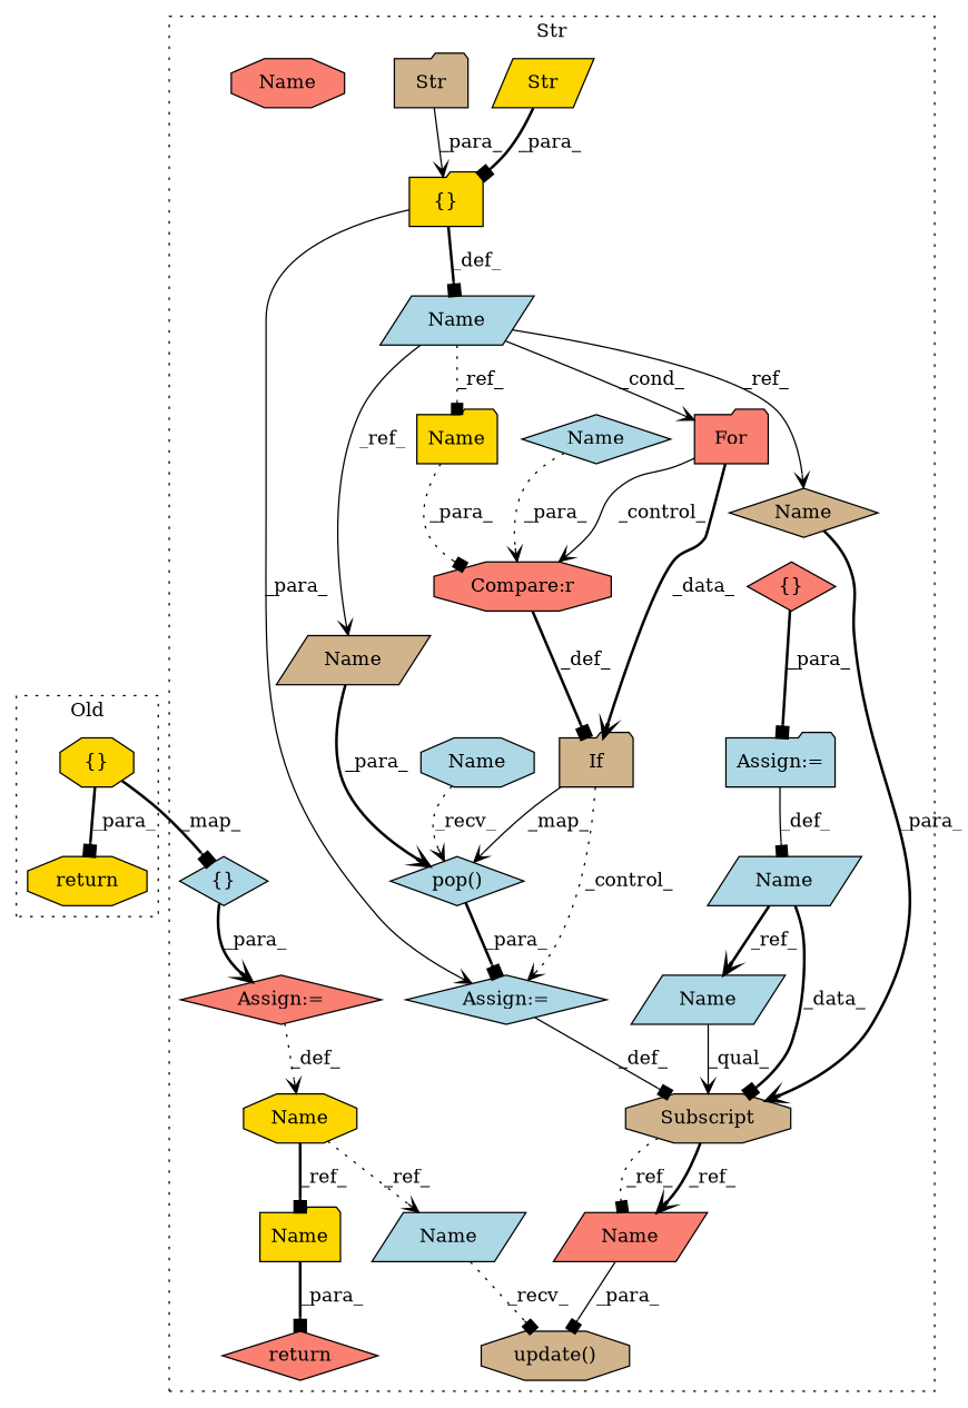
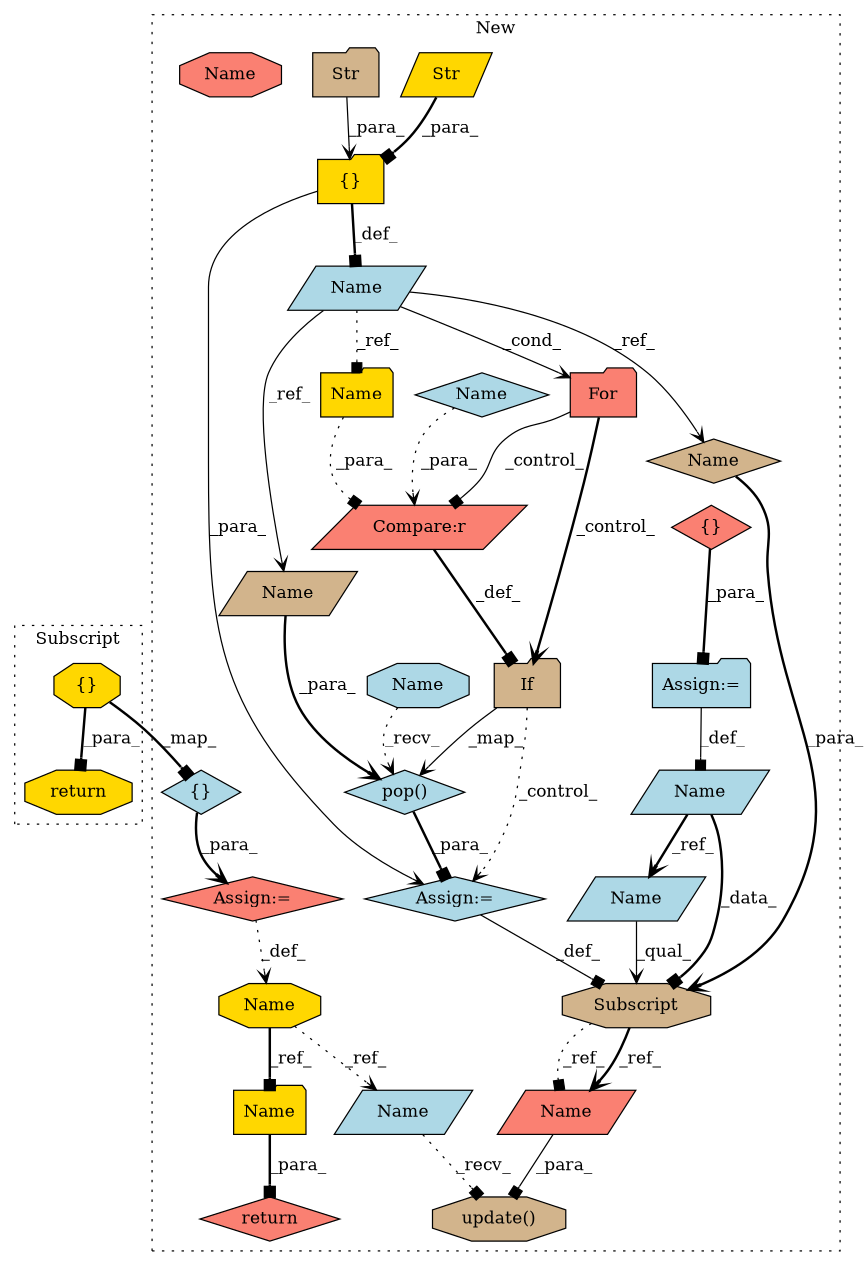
  digraph {
    node [a=87 fillcolor=lightblue l=3 s=6167 shape=octagon style=filled]
    edge [arrowhead=box style=bold]
    n1 [a=93 fillcolor=gold l=7 label=return s=6428]
    n2 [a=95 fillcolor=gold l="1,10" label="{}" s="6435,6517"]
    n3 [a=75 l="11,1" label="pop()" s="6213,6227" shape=diamond]
    n4 [a=68 label="Assign:=" s=6210 shape=diamond]
    n5 [a=96 fillcolor=tan label=If s=6164 shape=folder]
-   n6 [a=40 fillcolor=salmon l=13 label="Compare:r"]
+   n6 [a=40 fillcolor=salmon l=13 label="Compare:r" shape=parallelogram]
    n7 [a=63 fillcolor=tan l="12,0" label=Subscript s="6198,0"]
    n8 [a=59 fillcolor=gold l="1,0" label="{}" s="6130,6149" shape=folder]
    n9 [a=66 fillcolor=gold l=4 label=Str s=6145 shape=parallelogram]
    n10 [a=66 fillcolor=tan l=12 label=Str s=6131 shape=folder]
    n11 [a=95 fillcolor=salmon l="2,1" label="{}" s="6108,6109" shape=diamond]
    n12 [l=7 label=Name s=6098 shape=parallelogram]
    n13 [label=Name s=6123 shape=parallelogram]
    n14 [a=107 fillcolor=salmon l="4,14" label=For s="6119,6150" shape=folder]
    n15 [a=68 label="Assign:=" s=6105 shape=folder]
    n16 [a=75 fillcolor=tan l="14,1" label="update()" s="6313,6334"]
    n17 [fillcolor=gold l=6 label=Name s=6237]
    n18 [a=93 fillcolor=salmon l=7 label=return s=6344 shape=diamond]
    n19 [a=68 fillcolor=salmon label="Assign:=" s=6243 shape=diamond]
    n20 [a=95 l="1,1" label="{}" s="6246,6303" shape=diamond]
    n21 [l=6 label=Name s=6313 shape=parallelogram]
    n22 [fillcolor=gold l=6 label=Name s=6351 shape=folder]
    n23 [fillcolor=salmon l=7 label=Name s=6327]
    n24 [fillcolor=tan label=Name s=6224 shape=parallelogram]
    n25 [fillcolor=tan label=Name s=6206 shape=diamond]
    n26 [fillcolor=gold label=Name shape=folder]
    n27 [l=6 label=Name s=6213]
    n28 [l=6 label=Name s=6174 shape=diamond]
    n29 [fillcolor=salmon l=7 label=Name s=6327 shape=parallelogram]
    n30 [l=7 label=Name s=6198 shape=parallelogram]
    subgraph cluster_1 {
-     label=Old
+     label=Subscript
      style=dotted
      n1
      n2
    }
    subgraph cluster_2 {
-     label=Str
+     label=New
      style=dotted
      n3
      n4
      n5
      n6
      n7
      n8
      n9
      n10
      n11
      n12
      n13
      n14
      n15
      n16
      n17
      n18
      n19
      n20
      n21
      n22
      n23
      n24
      n25
      n26
      n27
      n28
      n29
      n30
    }
    n2 -> n1 [label=_para_]
    n2 -> n20 [label=_map_]
    n3 -> n4 [label=_para_]
    n4 -> n7 [label=_def_ style=solid]
    n5 -> n3 [arrowhead=vee label=_map_ style=solid]
    n5 -> n4 [arrowhead=vee label=_control_ style=dotted]
    n6 -> n5 [label=_def_]
    n7 -> n29 [arrowhead=vee label=_ref_]
    n7 -> n29 [label=_ref_ style=dotted]
    n8 -> n4 [arrowhead=vee label=_para_ style=solid]
    n8 -> n13 [label=_def_]
    n9 -> n8 [label=_para_]
    n10 -> n8 [arrowhead=vee label=_para_ style=solid]
    n11 -> n15 [label=_para_]
    n12 -> n7 [label=_data_]
    n12 -> n30 [arrowhead=vee label=_ref_]
    n13 -> n14 [arrowhead=vee label=_cond_ style=solid]
    n13 -> n24 [arrowhead=vee label=_ref_ style=solid]
    n13 -> n25 [arrowhead=vee label=_ref_ style=solid]
    n13 -> n26 [label=_ref_ style=dotted]
-   n14 -> n5 [arrowhead=vee label=_data_]
-   n14 -> n6 [arrowhead=vee label=_control_ style=solid]
+   n14 -> n5 [arrowhead=vee label=_control_]
+   n14 -> n6 [label=_control_ style=solid]
    n15 -> n12 [label=_def_ style=solid]
    n17 -> n21 [arrowhead=vee label=_ref_ style=dotted]
    n17 -> n22 [label=_ref_]
    n19 -> n17 [arrowhead=vee label=_def_ style=dotted]
    n20 -> n19 [arrowhead=vee label=_para_]
    n21 -> n16 [label=_recv_ style=dotted]
    n22 -> n18 [label=_para_]
    n24 -> n3 [arrowhead=vee label=_para_]
    n25 -> n7 [arrowhead=vee label=_para_]
    n26 -> n6 [label=_para_ style=dotted]
    n27 -> n3 [arrowhead=vee label=_recv_ style=dotted]
    n28 -> n6 [arrowhead=vee label=_para_ style=dotted]
    n29 -> n16 [label=_para_ style=solid]
    n30 -> n7 [arrowhead=vee label=_qual_ style=solid]
  }
